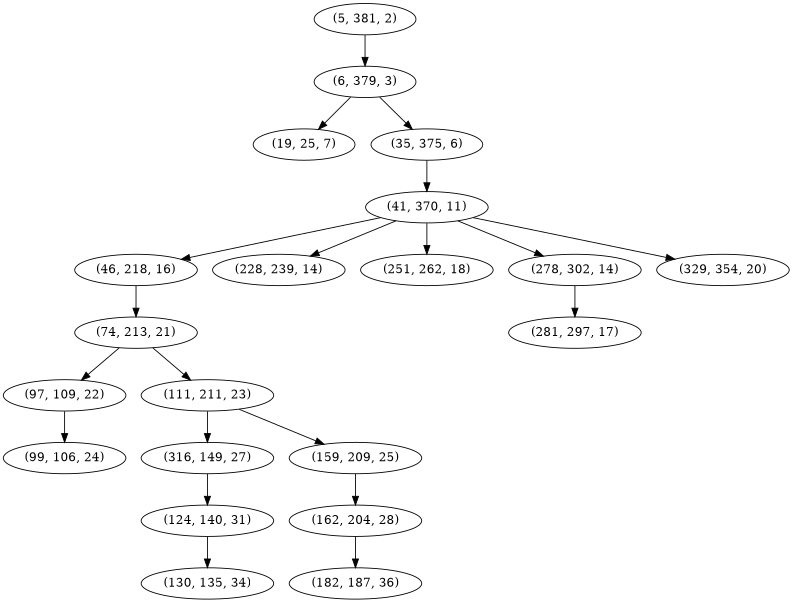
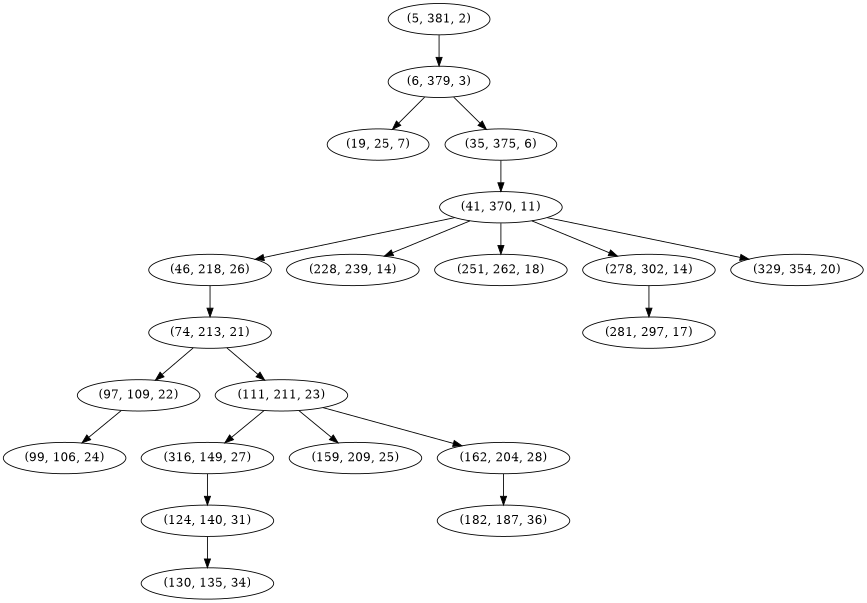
  digraph {
    "(5, 381, 2)"
    "(6, 379, 3)"
    "(19, 25, 7)"
    "(35, 375, 6)"
    "(41, 370, 11)"
-   "(46, 218, 16)"
+   "(46, 218, 16)" [label="(46, 218, 26)"]
    "(228, 239, 14)"
    n8 [label="(251, 262, 18)"]
    "(278, 302, 14)"
    "(329, 354, 20)"
    "(74, 213, 21)"
    "(281, 297, 17)"
    "(97, 109, 22)"
    "(111, 211, 23)"
    "(99, 106, 24)"
    n16 [label="(316, 149, 27)"]
    "(159, 209, 25)"
    "(124, 140, 31)"
    "(162, 204, 28)"
    "(130, 135, 34)"
    "(182, 187, 36)"
    "(5, 381, 2)" -> "(6, 379, 3)"
    "(6, 379, 3)" -> "(19, 25, 7)"
    "(6, 379, 3)" -> "(35, 375, 6)"
    "(35, 375, 6)" -> "(41, 370, 11)"
    "(41, 370, 11)" -> "(46, 218, 16)"
    "(41, 370, 11)" -> "(228, 239, 14)"
    "(41, 370, 11)" -> n8
    "(41, 370, 11)" -> "(278, 302, 14)"
    "(41, 370, 11)" -> "(329, 354, 20)"
    "(46, 218, 16)" -> "(74, 213, 21)"
    "(278, 302, 14)" -> "(281, 297, 17)"
    "(74, 213, 21)" -> "(97, 109, 22)"
    "(74, 213, 21)" -> "(111, 211, 23)"
    "(97, 109, 22)" -> "(99, 106, 24)"
    "(111, 211, 23)" -> n16
    "(111, 211, 23)" -> "(159, 209, 25)"
    n16 -> "(124, 140, 31)"
-   "(159, 209, 25)" -> "(162, 204, 28)"
+   "(111, 211, 23)" -> "(162, 204, 28)"
    "(124, 140, 31)" -> "(130, 135, 34)"
    "(162, 204, 28)" -> "(182, 187, 36)"
  }
